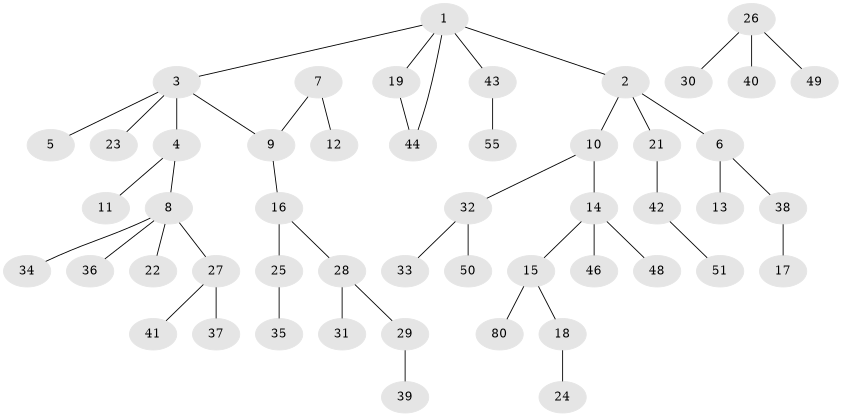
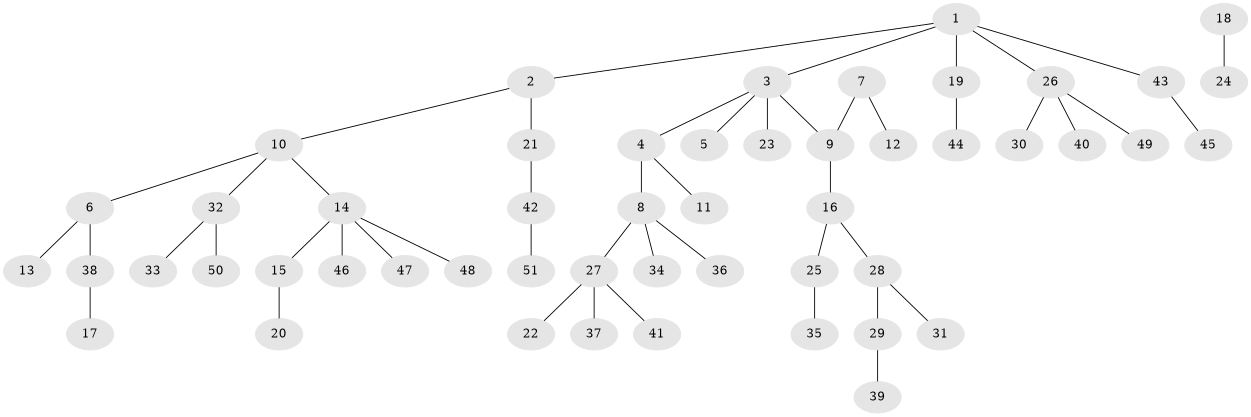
  graph {
    node [color=gray90 style=filled]
    1
    2
    3
    19
    26
    43
    6
    10
    21
    4
    5
    23
    9
    44
    30
    40
    49
-   45 [label=55]
+   45
    13
    38
    32
    14
    42
    33
    50
    8
    11
    7
    12
    22
    27
    34
    36
    17
    16
    37
    41
    25
    28
    15
    46
+   47
    48
    18
-   20 [label=80]
+   20
    24
    35
    29
    31
    51
    39
    1 -- 2
    1 -- 3
    1 -- 19
-   1 -- 44
+   1 -- 26
    1 -- 43
-   2 -- 6
+   10 -- 6
    2 -- 10
    2 -- 21
    3 -- 4
    3 -- 5
    3 -- 23
    3 -- 9
    19 -- 44
    26 -- 30
    26 -- 40
    26 -- 49
    43 -- 45
    6 -- 13
    6 -- 38
    10 -- 32
    10 -- 14
    21 -- 42
    4 -- 8
    4 -- 11
    9 -- 16
    38 -- 17
    32 -- 33
    32 -- 50
    14 -- 15
    14 -- 46
+   14 -- 47
    14 -- 48
    42 -- 51
-   8 -- 22
+   27 -- 22
    8 -- 27
    8 -- 34
    8 -- 36
    7 -- 9
    7 -- 12
    27 -- 37
    27 -- 41
    16 -- 25
    16 -- 28
    25 -- 35
    28 -- 29
    28 -- 31
-   15 -- 18
    15 -- 20
    18 -- 24
    29 -- 39
  }
